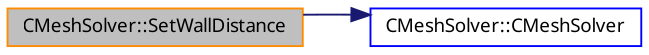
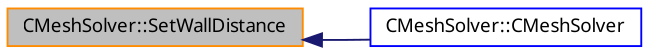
  digraph {
    rankdir=LR
    fontname="Noto Sans"
    node [fontname="Noto Sans" fontsize=10 shape=record style=filled]
    n1 [color=darkorange fillcolor=grey75 fontcolor=black height=0.2 label="CMeshSolver::SetWallDistance" width=0.4]
    n2 [color=blue fillcolor=white height=0.2 label="CMeshSolver::CMeshSolver" width=0.4]
-   n2 -> n1 [color=midnightblue dir=back fontname="Noto Sans" fontsize=10 labelfontname=Helvetica labelfontsize=10 style=solid]
+   n1 -> n2 [color=midnightblue dir=back fontname="Noto Sans" fontsize=10 labelfontname=Helvetica labelfontsize=10 style=solid]
  }
